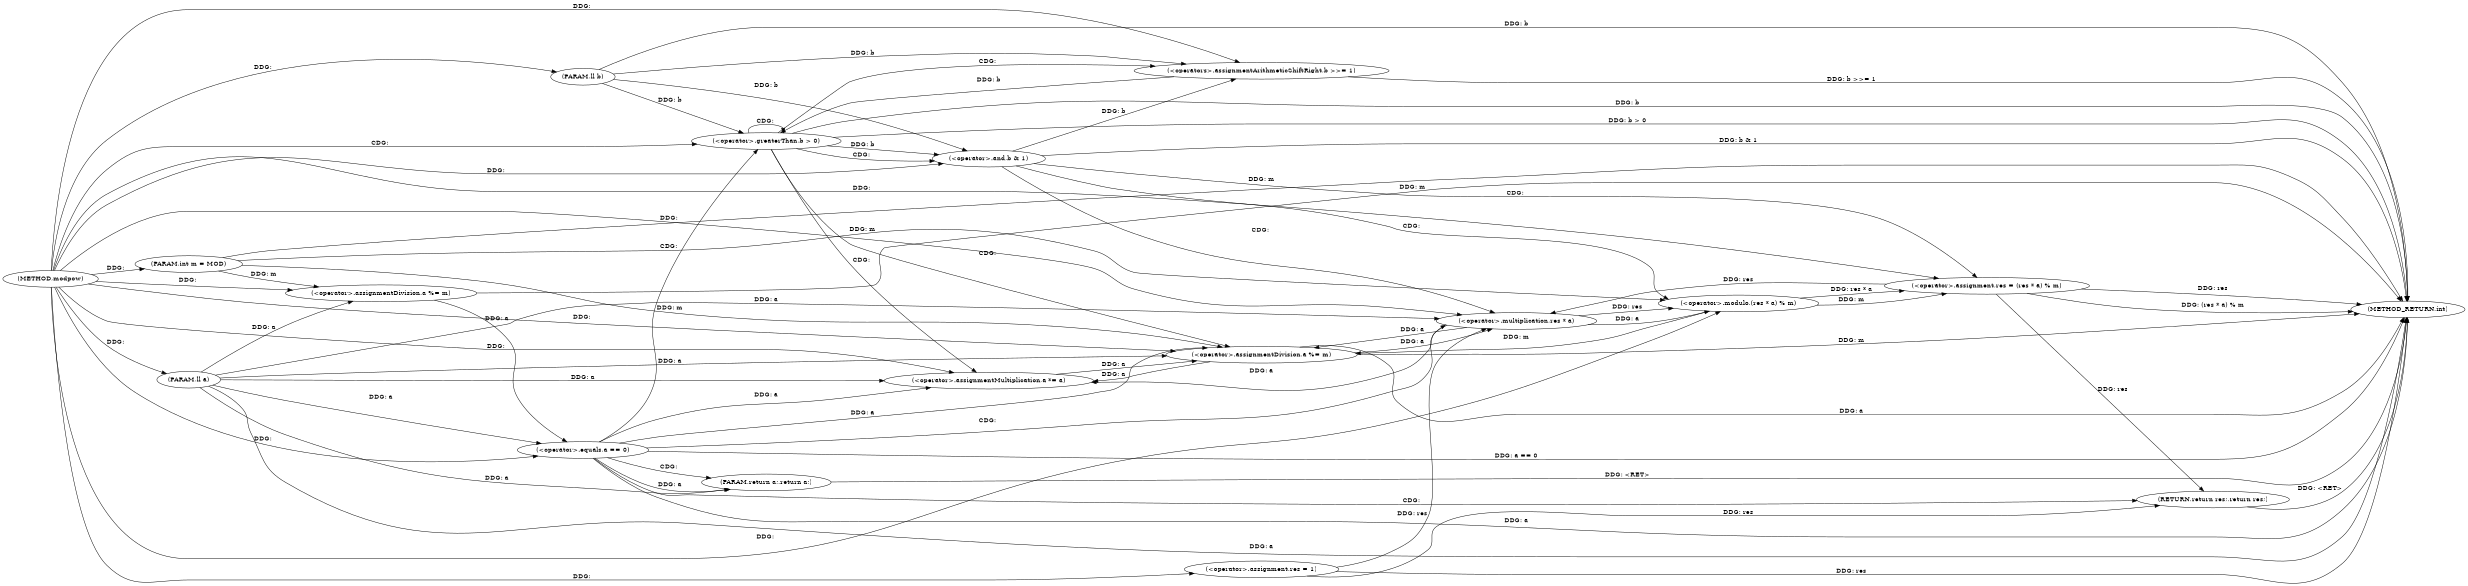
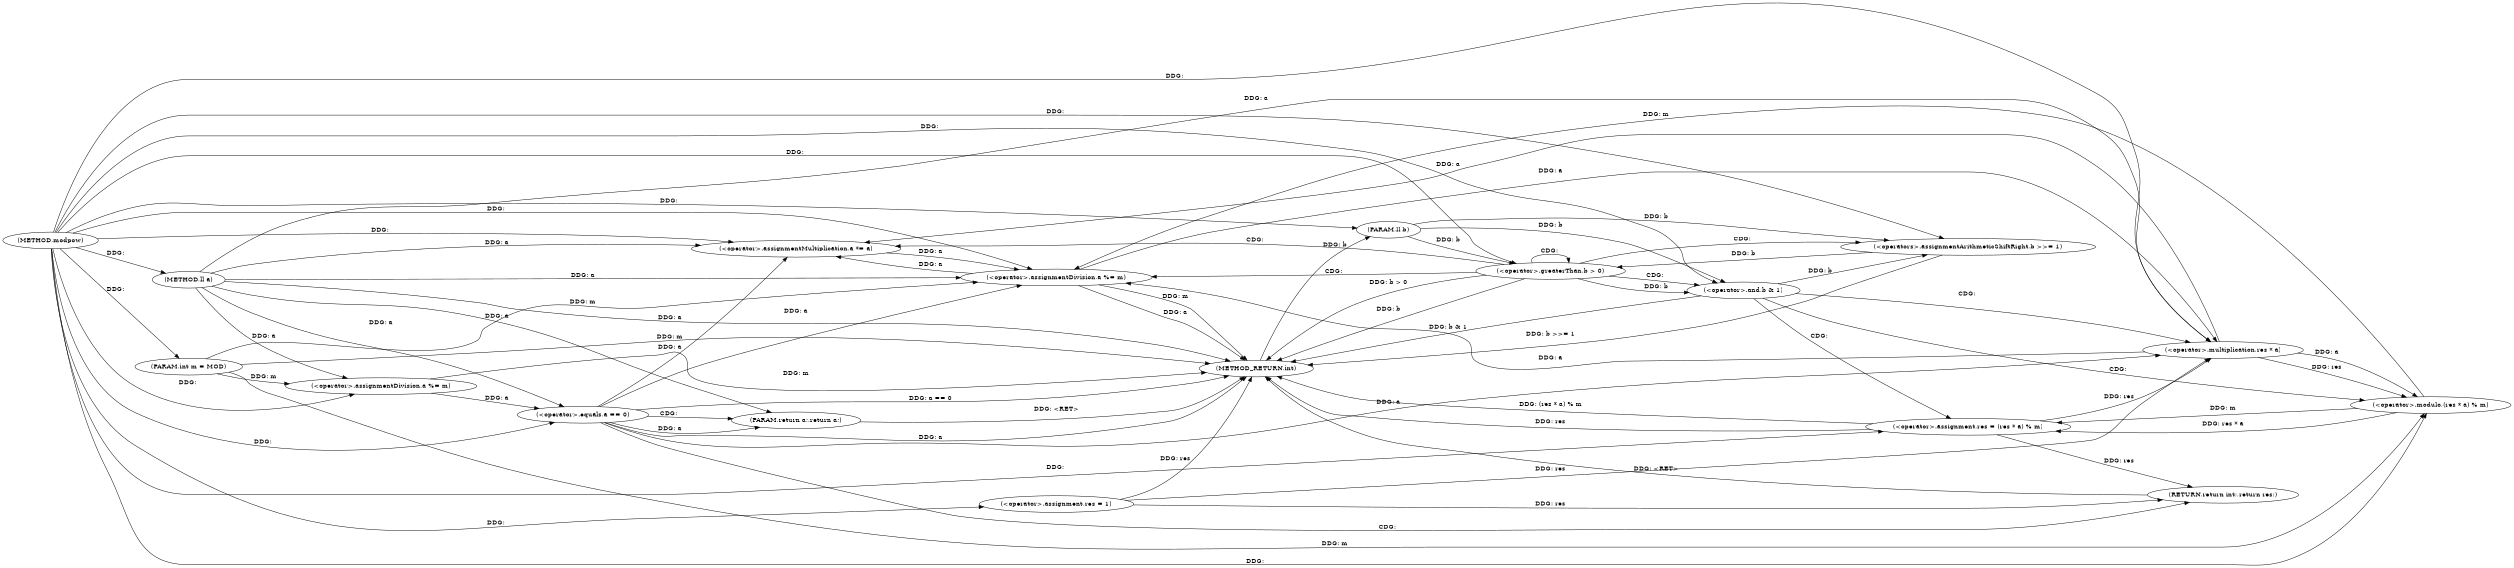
  digraph {
    rankdir=LR
    n1 [label="(METHOD,modpow)"]
-   n2 [label="(PARAM,ll a)"]
+   n2 [label="(METHOD,ll a)"]
    n3 [label="(PARAM,ll b)"]
    n4 [label="(PARAM,int m = MOD)"]
    n5 [label="(<operator>.assignment,res = 1)"]
    n6 [label="(<operator>.assignmentDivision,a %= m)"]
    n7 [label="(<operator>.equals,a == 0)"]
    n8 [label="(<operator>.greaterThan,b > 0)"]
    n9 [label="(<operator>.assignmentMultiplication,a *= a)"]
    n10 [label="(<operator>.assignmentDivision,a %= m)"]
    n11 [label="(<operators>.assignmentArithmeticShiftRight,b >>= 1)"]
    n12 [label="(<operator>.and,b & 1)"]
    n13 [label="(<operator>.assignment,res = (res * a) % m)"]
    n14 [label="(<operator>.modulo,(res * a) % m)"]
    n15 [label="(<operator>.multiplication,res * a)"]
    n16 [label="(METHOD_RETURN,int)"]
    n17 [label="(PARAM,return a;,return a;)"]
-   n18 [label="(RETURN,return res;,return res;)"]
+   n18 [label="(RETURN,return int;,return res;)"]
    n1 -> n2 [label="DDG: "]
    n1 -> n3 [label="DDG: "]
    n1 -> n4 [label="DDG: "]
    n1 -> n5 [label="DDG: "]
    n1 -> n6 [label="DDG: "]
    n1 -> n7 [label="DDG: "]
-   n1 -> n8 [label="CDG: "]
+   n1 -> n8 [label="DDG: "]
    n1 -> n9 [label="DDG: "]
    n1 -> n10 [label="DDG: "]
    n1 -> n11 [label="DDG: "]
    n1 -> n12 [label="DDG: "]
    n1 -> n13 [label="DDG: "]
    n1 -> n14 [label="DDG: "]
    n1 -> n15 [label="DDG: "]
    n2 -> n6 [label="DDG: a"]
    n2 -> n7 [label="DDG: a"]
    n2 -> n9 [label="DDG: a"]
    n2 -> n10 [label="DDG: a"]
    n2 -> n15 [label="DDG: a"]
    n2 -> n16 [label="DDG: a"]
    n2 -> n17 [label="DDG: a"]
    n3 -> n8 [label="DDG: b"]
    n3 -> n11 [label="DDG: b"]
    n3 -> n12 [label="DDG: b"]
-   n3 -> n16 [label="DDG: b"]
+   n16 -> n3 [label="DDG: b"]
    n4 -> n6 [label="DDG: m"]
    n4 -> n10 [label="DDG: m"]
    n4 -> n14 [label="DDG: m"]
    n4 -> n16 [label="DDG: m"]
    n5 -> n15 [label="DDG: res"]
    n5 -> n16 [label="DDG: res"]
    n5 -> n18 [label="DDG: res"]
    n6 -> n7 [label="DDG: a"]
    n6 -> n16 [label="DDG: m"]
-   n7 -> n8 [label="CDG: "]
    n7 -> n9 [label="DDG: a"]
    n7 -> n10 [label="DDG: a"]
-   n7 -> n15 [label="CDG: "]
+   n7 -> n15 [label="DDG: a"]
    n7 -> n16 [label="DDG: a"]
    n7 -> n16 [label="DDG: a == 0"]
    n7 -> n17 [label="DDG: a"]
    n7 -> n17 [label="CDG: "]
    n7 -> n18 [label="CDG: "]
    n8 -> n8 [label="CDG: "]
    n8 -> n9 [label="CDG: "]
    n8 -> n10 [label="CDG: "]
    n8 -> n11 [label="CDG: "]
    n8 -> n12 [label="DDG: b"]
    n8 -> n12 [label="CDG: "]
    n8 -> n16 [label="DDG: b"]
    n8 -> n16 [label="DDG: b > 0"]
    n9 -> n10 [label="DDG: a"]
    n10 -> n9 [label="DDG: a"]
    n10 -> n15 [label="DDG: a"]
    n10 -> n16 [label="DDG: a"]
    n10 -> n16 [label="DDG: m"]
    n11 -> n8 [label="DDG: b"]
    n11 -> n16 [label="DDG: b >>= 1"]
    n12 -> n11 [label="DDG: b"]
    n12 -> n13 [label="CDG: "]
    n12 -> n14 [label="CDG: "]
    n12 -> n15 [label="CDG: "]
    n12 -> n16 [label="DDG: b & 1"]
    n13 -> n15 [label="DDG: res"]
    n13 -> n16 [label="DDG: res"]
    n13 -> n16 [label="DDG: (res * a) % m"]
    n13 -> n18 [label="DDG: res"]
    n14 -> n10 [label="DDG: m"]
    n14 -> n13 [label="DDG: m"]
    n14 -> n13 [label="DDG: res * a"]
    n15 -> n9 [label="DDG: a"]
    n15 -> n10 [label="DDG: a"]
    n15 -> n14 [label="DDG: res"]
    n15 -> n14 [label="DDG: a"]
    n17 -> n16 [label="DDG: <RET>"]
    n18 -> n16 [label="DDG: <RET>"]
  }
